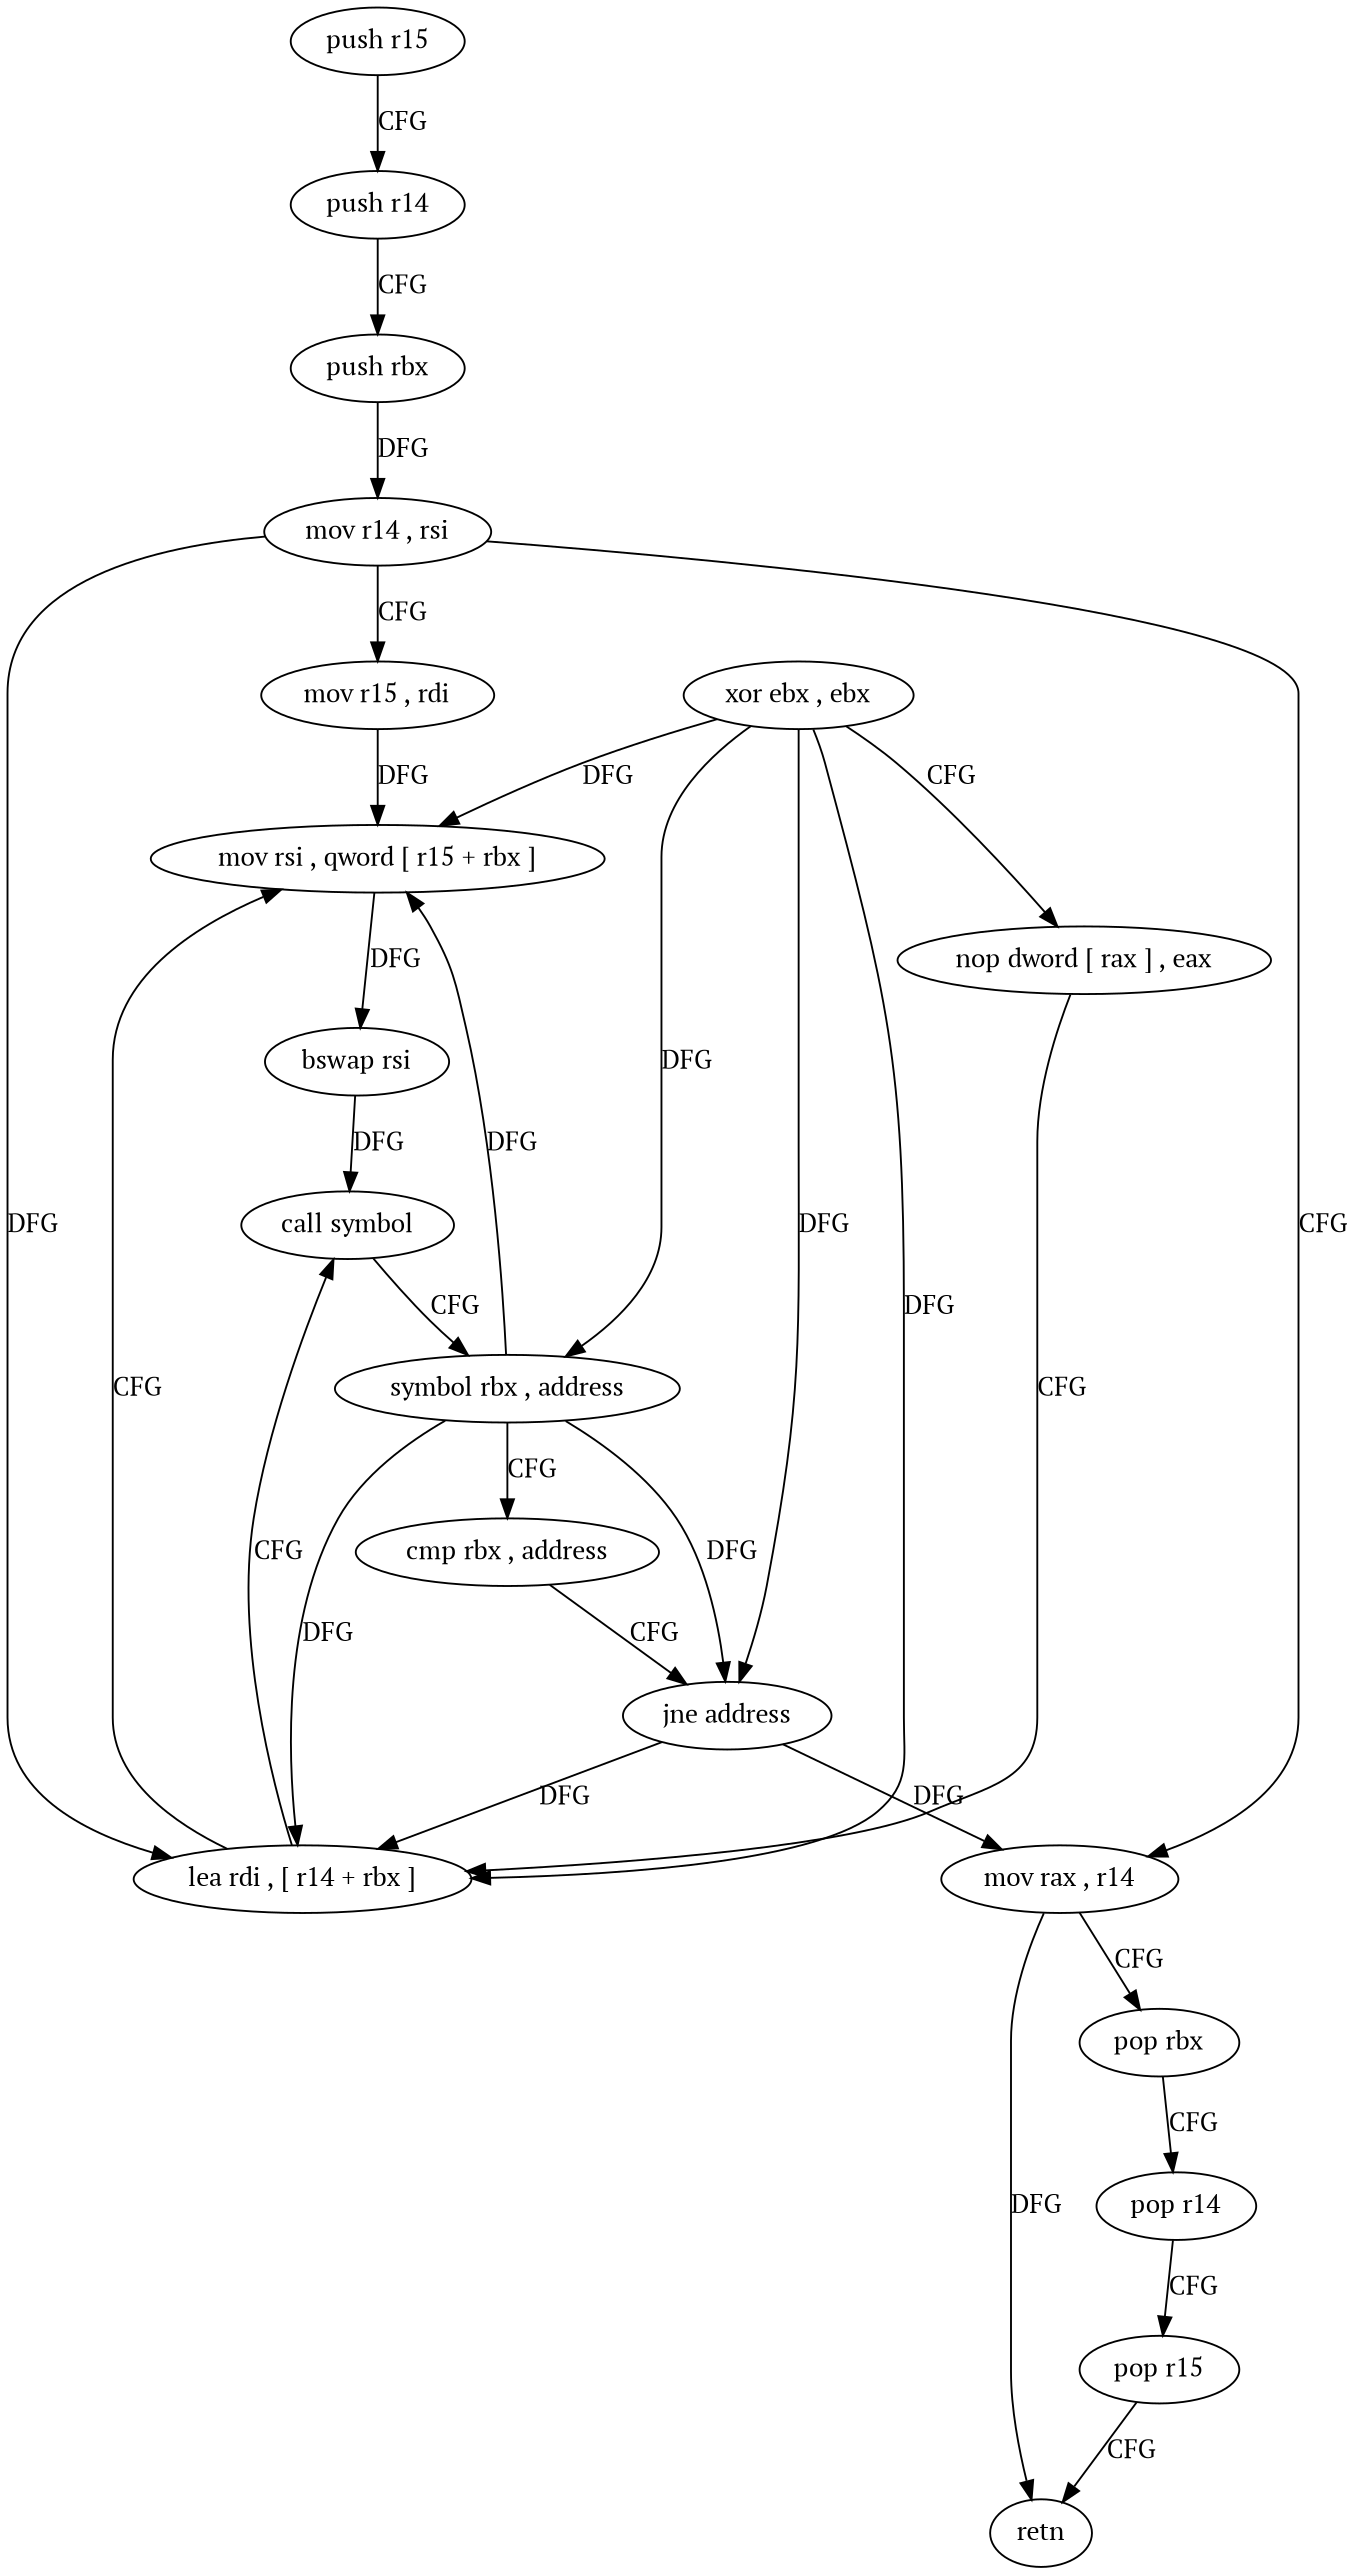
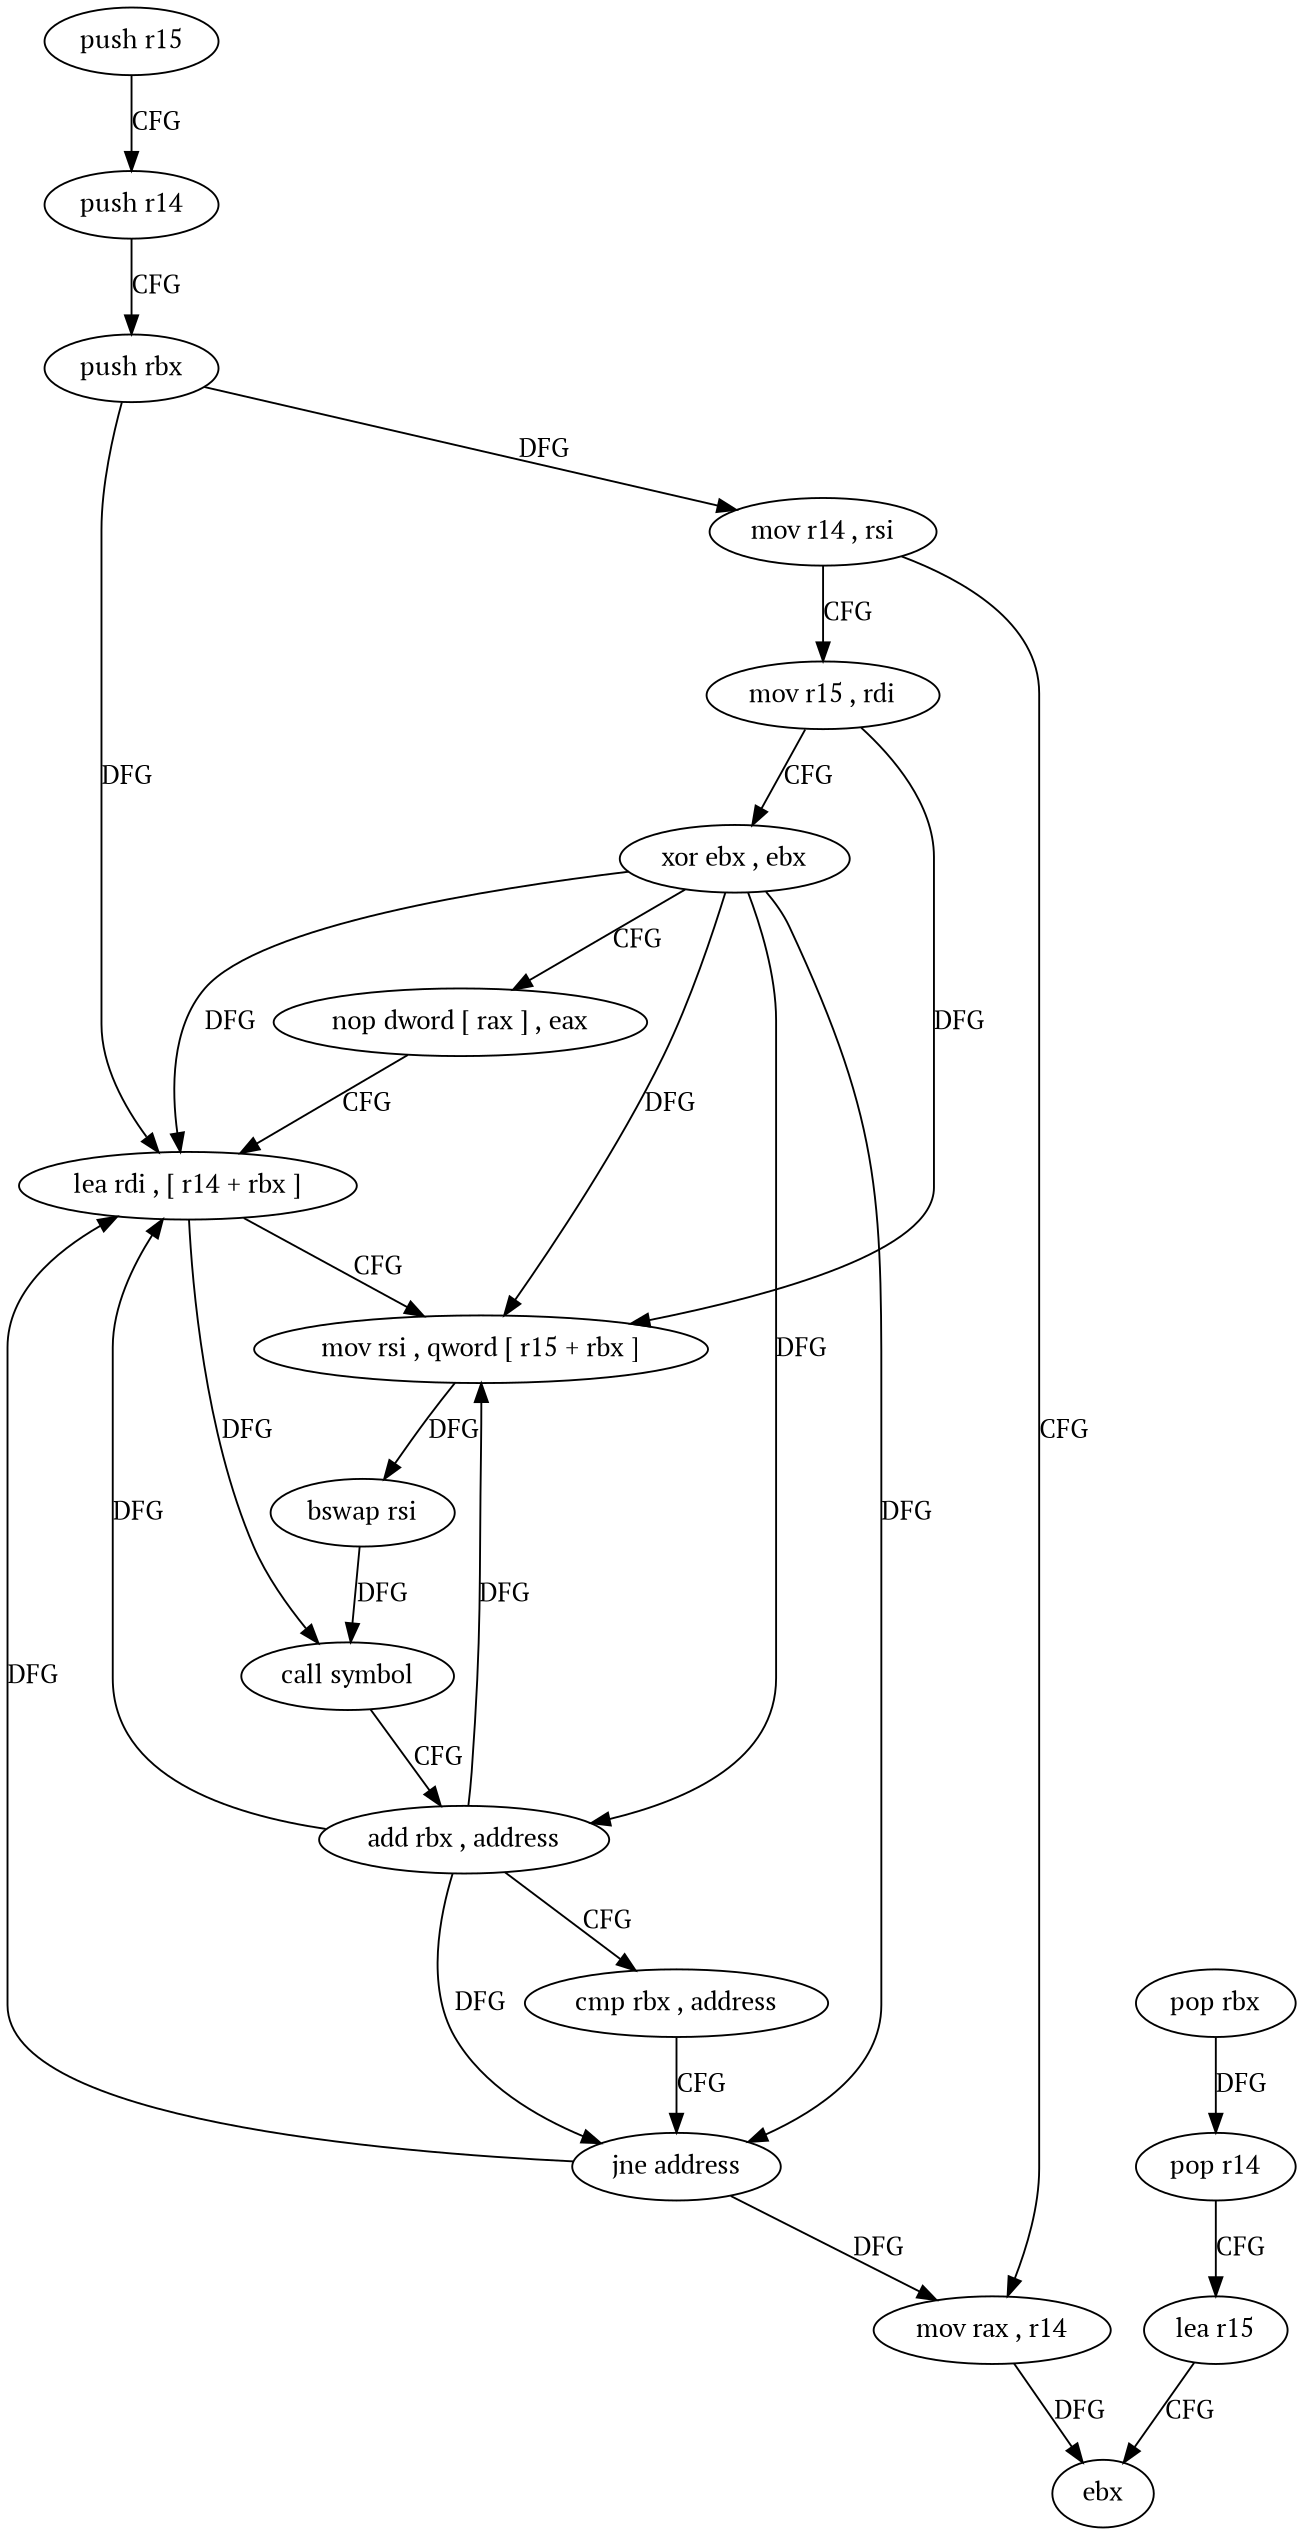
  digraph {
    fontname="PT Serif"
    node [fontname="PT Serif"]
    edge [fontname="PT Serif"]
    n1 [label="push r15"]
    n2 [label="push r14"]
    n3 [label="push rbx"]
    n4 [label="mov r14 , rsi"]
    n5 [label="mov r15 , rdi"]
    n6 [label="lea rdi , [ r14 + rbx ]"]
    n7 [label="mov rax , r14"]
    n8 [label="xor ebx , ebx"]
    n9 [label="mov rsi , qword [ r15 + rbx ]"]
    n10 [label="call symbol"]
    n11 [label="pop rbx"]
-   n12 [label=retn]
+   n12 [label=ebx]
    n13 [label="nop dword [ rax ] , eax"]
-   n14 [label="symbol rbx , address"]
+   n14 [label="add rbx , address"]
    n15 [label="jne address"]
    n16 [label="bswap rsi"]
    n17 [label="cmp rbx , address"]
    n18 [label="pop r14"]
-   n19 [label="pop r15"]
+   n19 [label="lea r15"]
    n1 -> n2 [label=CFG]
    n2 -> n3 [label=CFG]
    n3 -> n4 [label=DFG]
    n4 -> n5 [label=CFG]
-   n4 -> n6 [label=DFG]
+   n3 -> n6 [label=DFG]
    n4 -> n7 [label=CFG]
+   n5 -> n8 [label=CFG]
    n5 -> n9 [label=DFG]
    n6 -> n9 [label=CFG]
-   n6 -> n10 [label=CFG]
-   n7 -> n11 [label=CFG]
+   n6 -> n10 [label=DFG]
    n7 -> n12 [label=DFG]
    n8 -> n6 [label=DFG]
    n8 -> n9 [label=DFG]
    n8 -> n13 [label=CFG]
    n8 -> n14 [label=DFG]
    n8 -> n15 [label=DFG]
    n9 -> n16 [label=DFG]
    n10 -> n14 [label=CFG]
-   n11 -> n18 [label=CFG]
+   n11 -> n18 [label=DFG]
    n13 -> n6 [label=CFG]
    n14 -> n6 [label=DFG]
    n14 -> n9 [label=DFG]
    n14 -> n15 [label=DFG]
    n14 -> n17 [label=CFG]
    n15 -> n6 [label=DFG]
    n15 -> n7 [label=DFG]
    n16 -> n10 [label=DFG]
    n17 -> n15 [label=CFG]
    n18 -> n19 [label=CFG]
    n19 -> n12 [label=CFG]
  }
